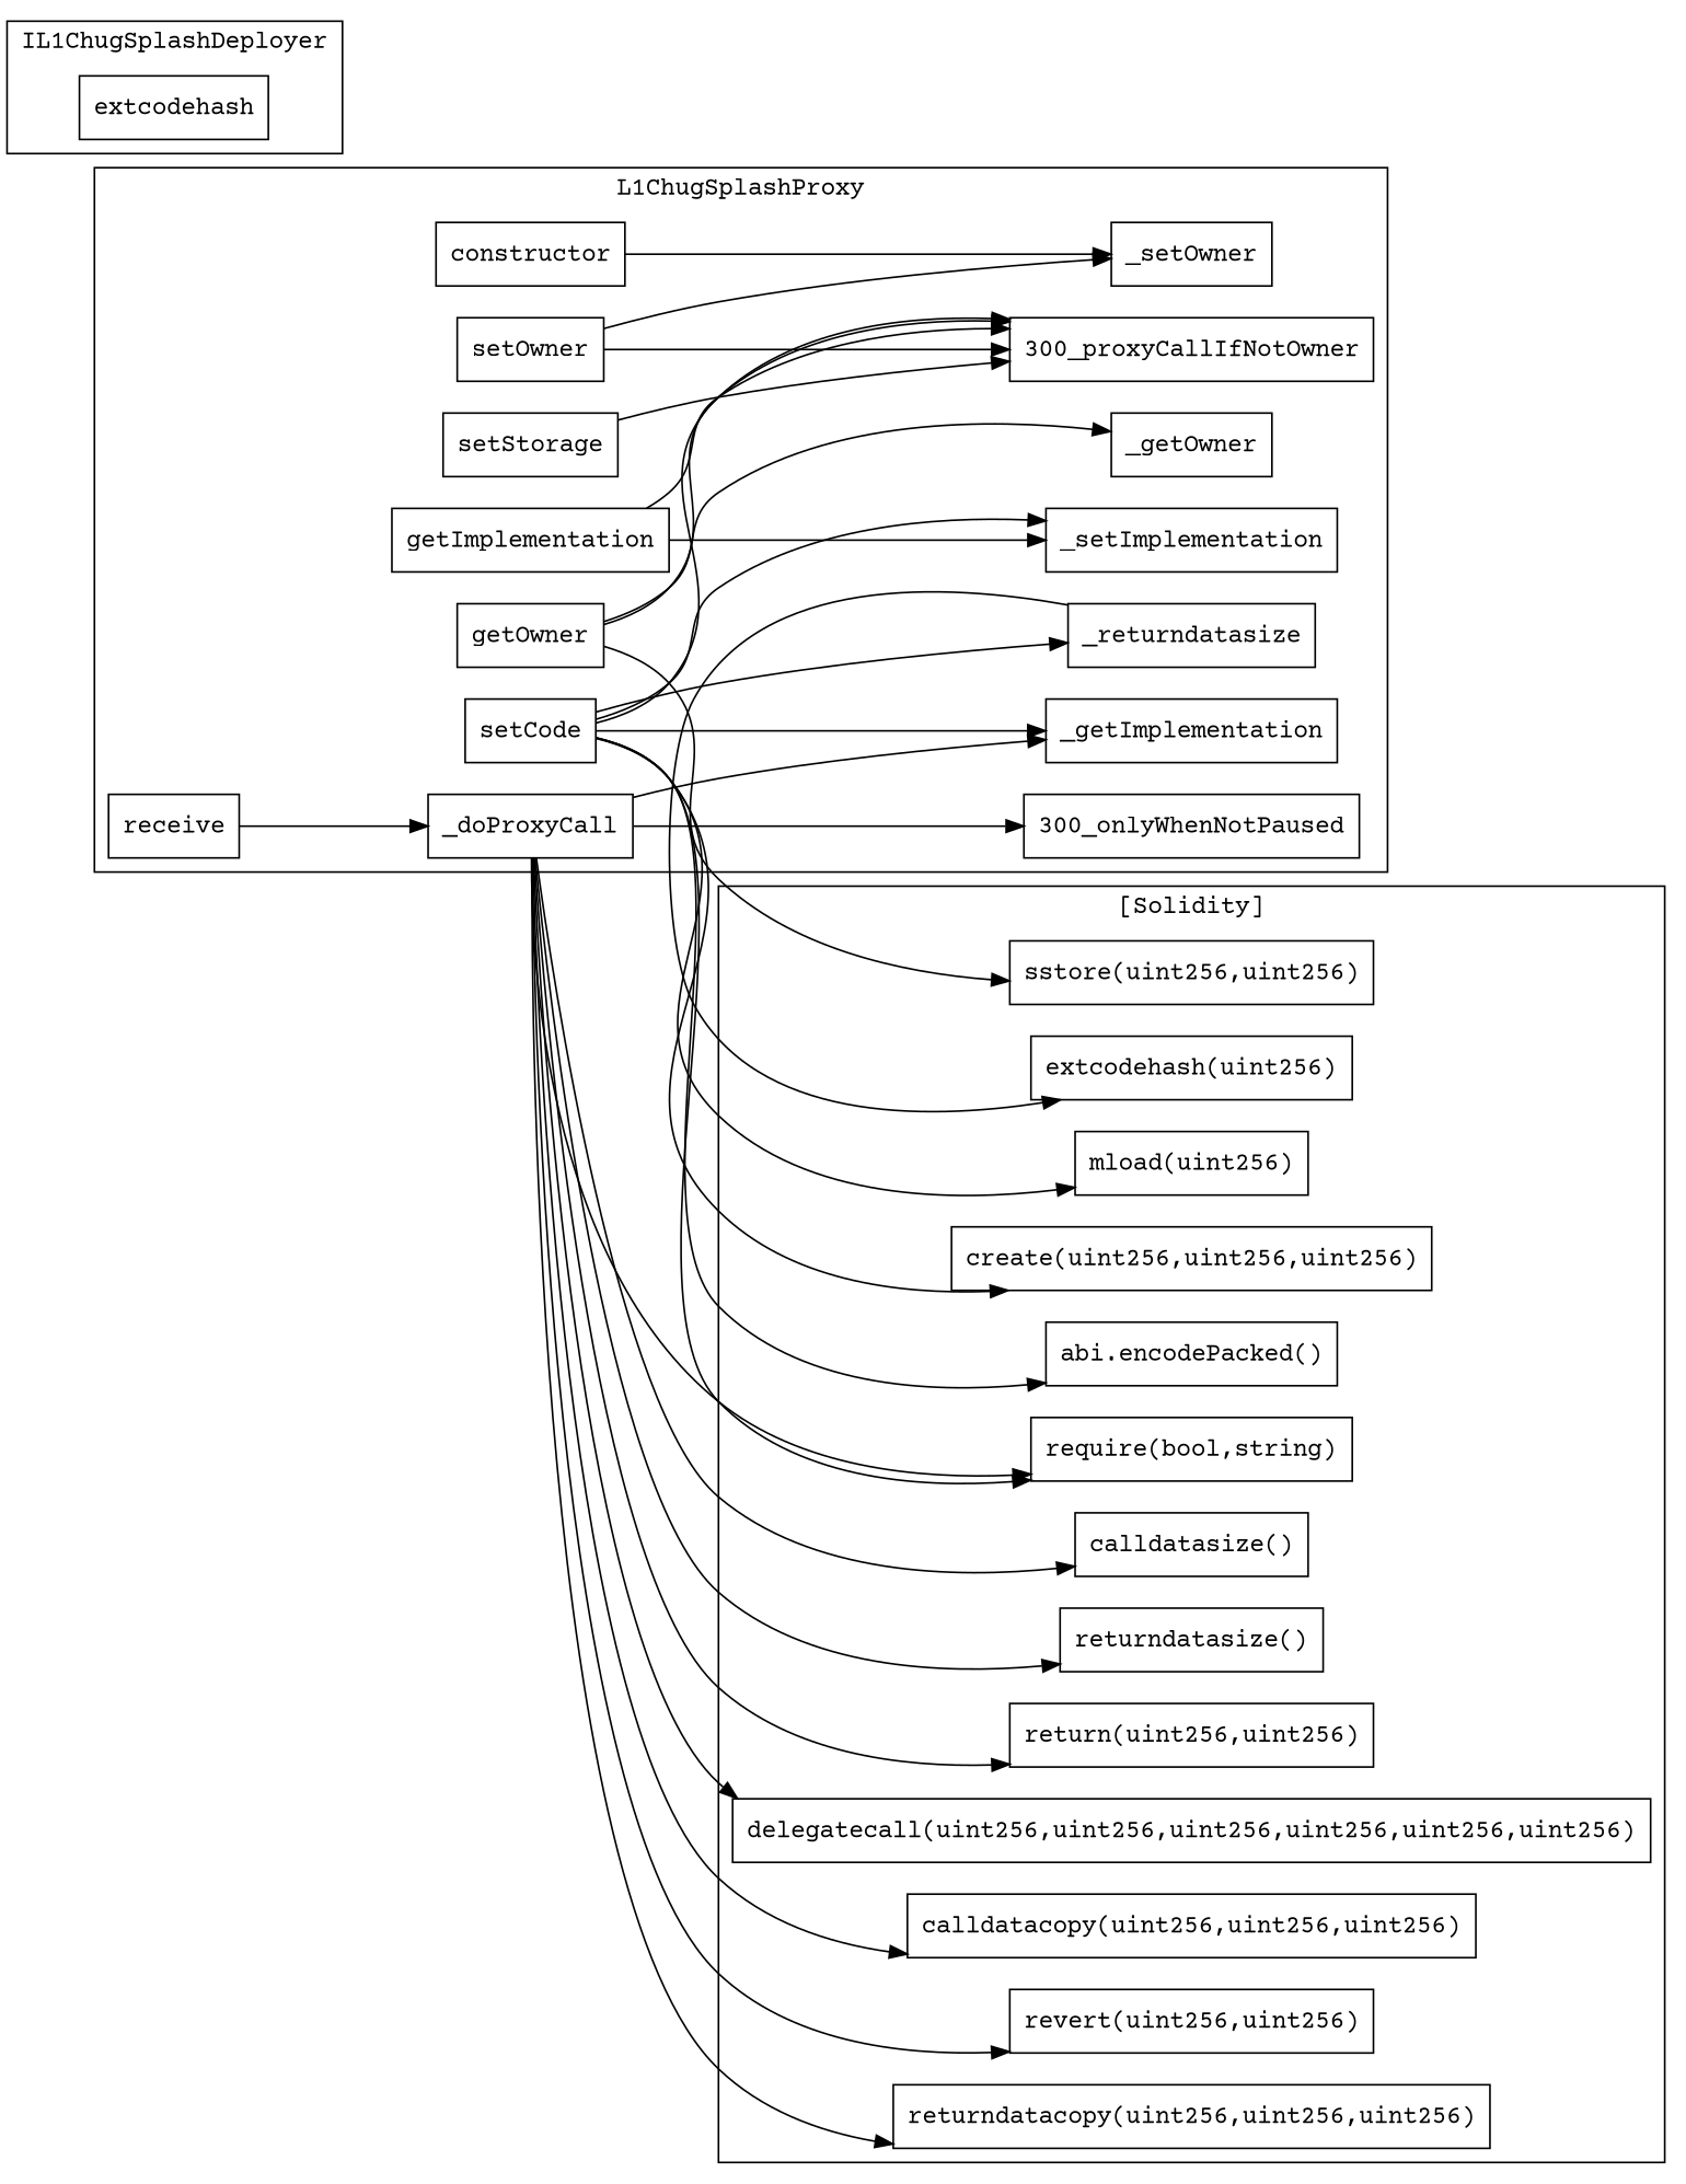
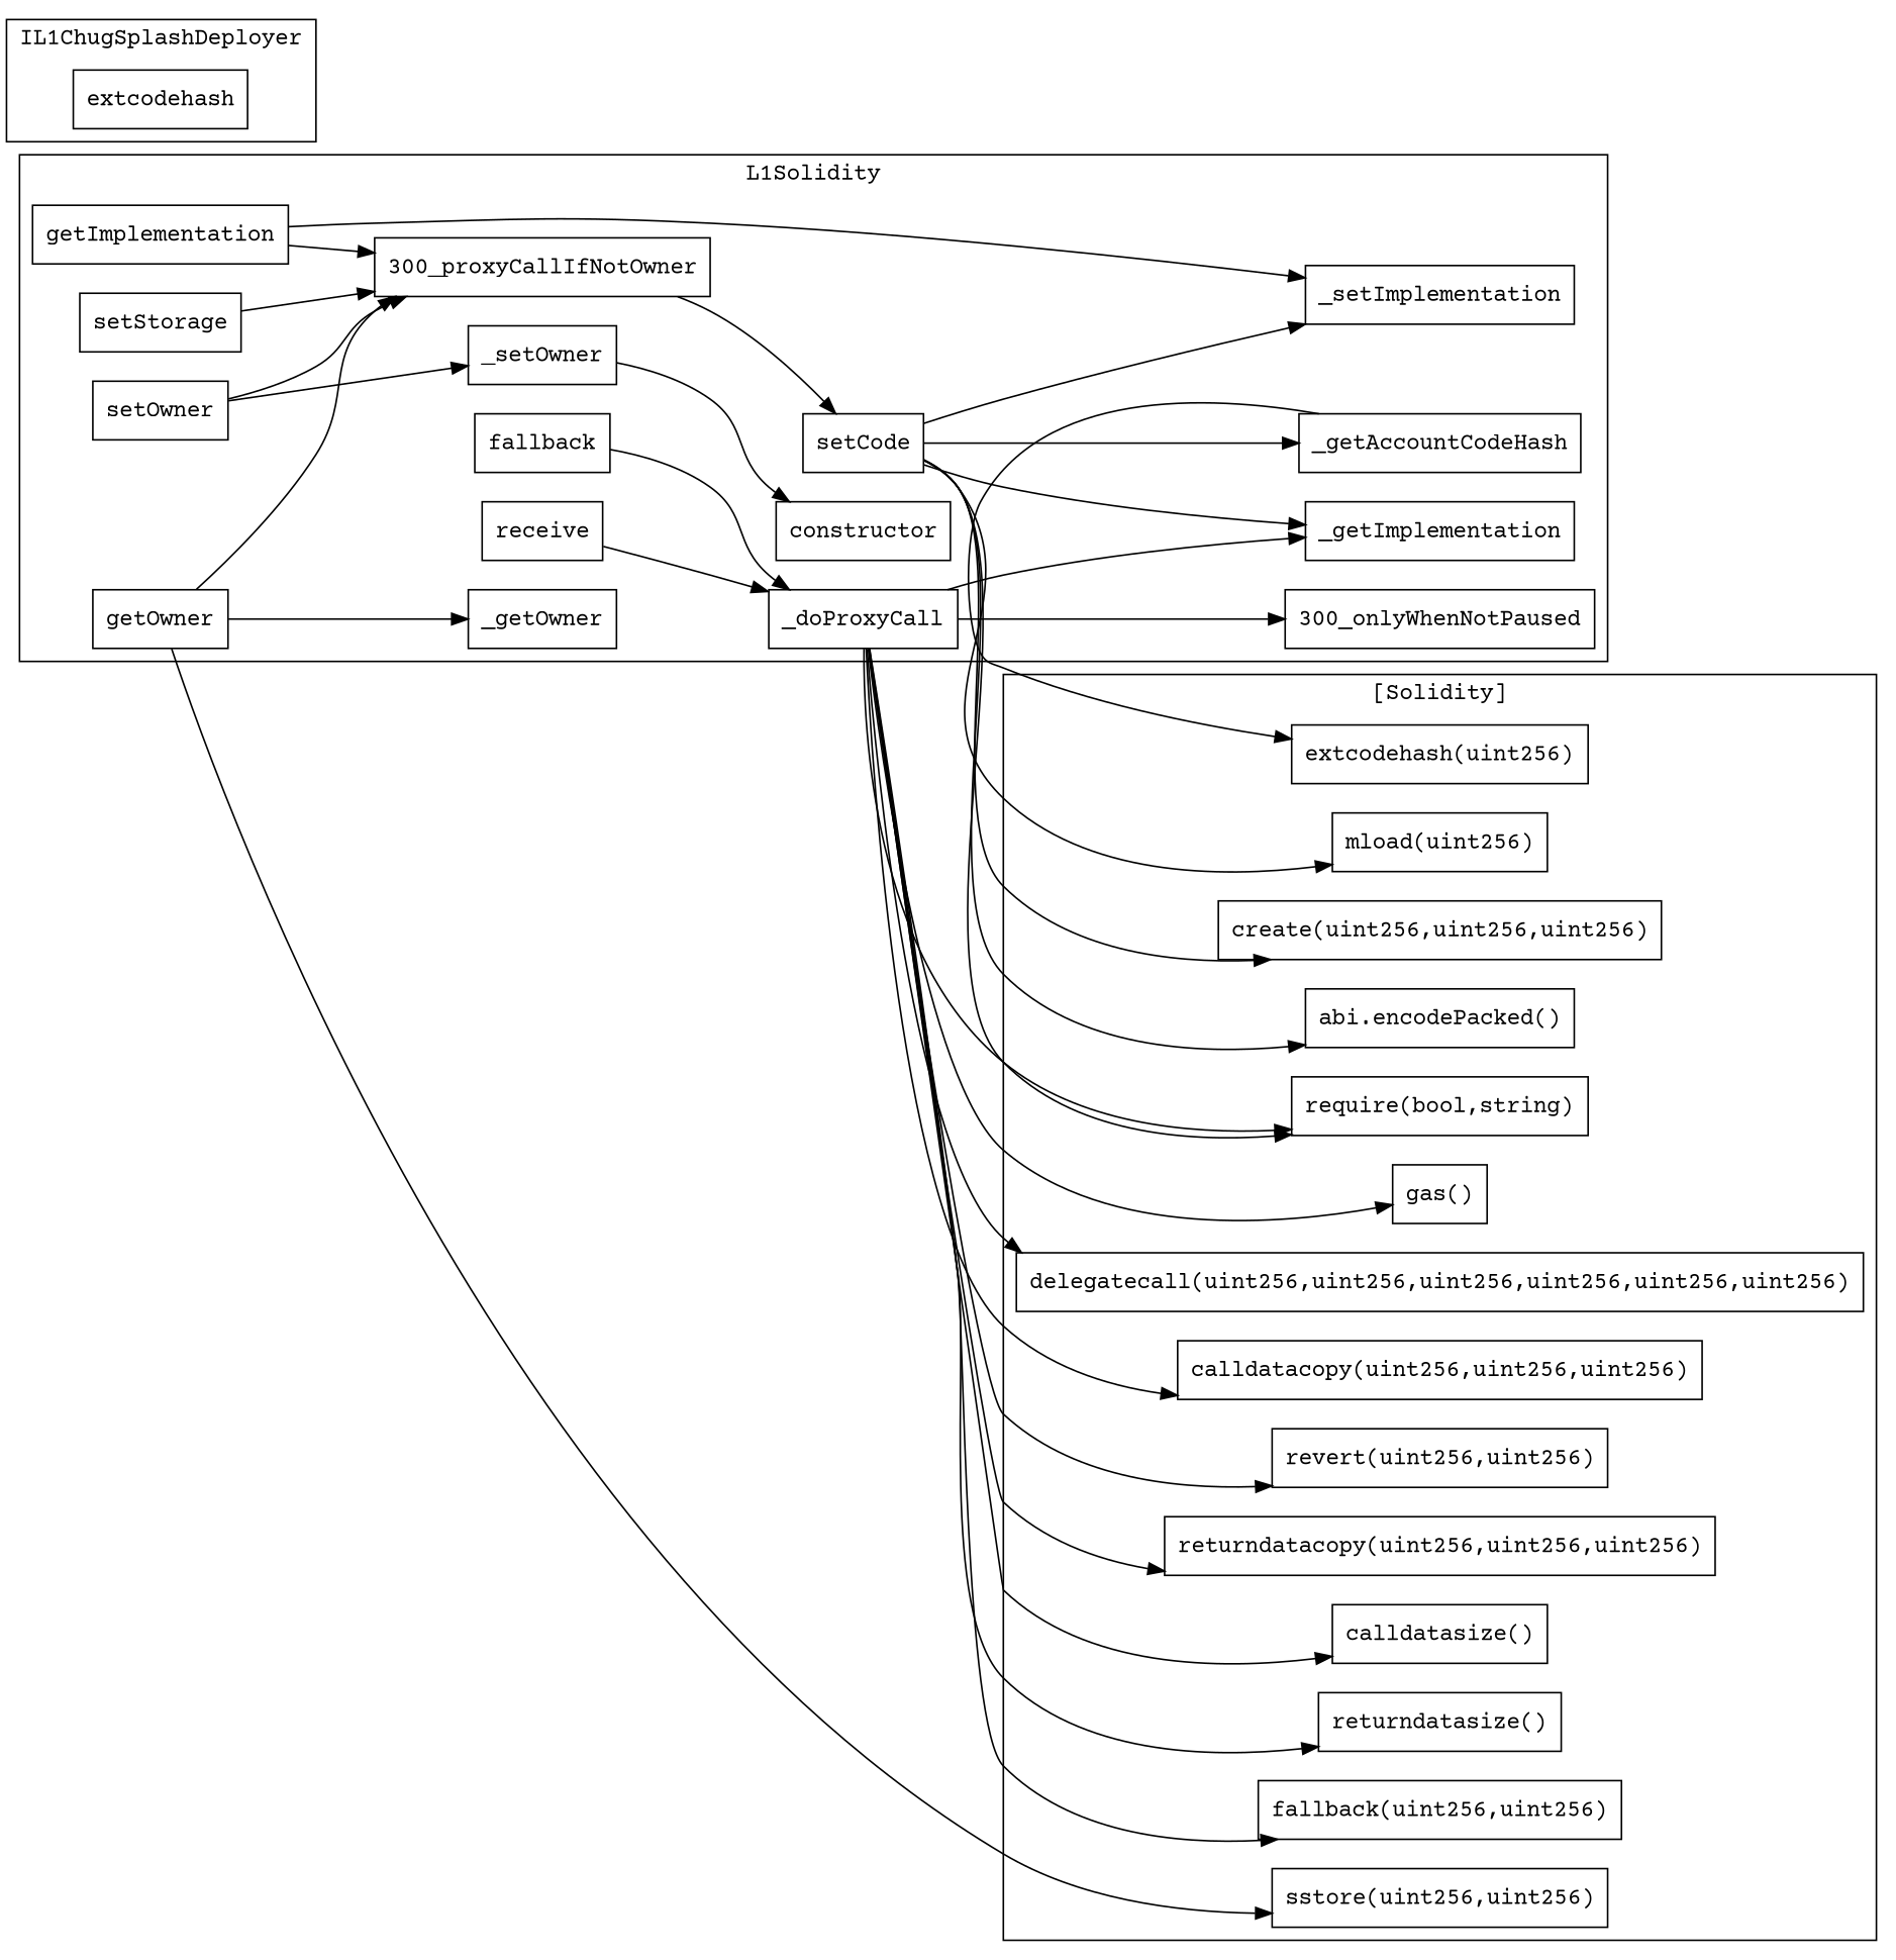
  strict digraph {
    fontname="Courier Prime"
    rankdir=LR
    node [fontname="Courier Prime" shape=box]
    edge [fontname="Courier Prime"]
    n1 [label=getOwner]
    n2 [label=_getOwner]
    "300_proxyCallIfNotOwner"
    n4 [label=constructor]
    n5 [label=_setOwner]
    n6 [label=getImplementation]
    n7 [label=_getImplementation]
    n8 [label=setOwner]
+   n9 [label=fallback]
    n10 [label=_doProxyCall]
    n11 [label=receive]
-   n12 [label=_returndatasize]
+   n12 [label=_getAccountCodeHash]
    n13 [label=setCode]
    n14 [label=_setImplementation]
    "300_onlyWhenNotPaused"
    n16 [label=setStorage]
    n17 [label=extcodehash]
    "extcodehash(uint256)"
    "require(bool,string)"
    "mload(uint256)"
    "create(uint256,uint256,uint256)"
    "abi.encodePacked()"
    "returndatasize()"
-   "return(uint256,uint256)"
+   "return(uint256,uint256)" [label="fallback(uint256,uint256)"]
+   "gas()"
    "delegatecall(uint256,uint256,uint256,uint256,uint256,uint256)"
    "calldatacopy(uint256,uint256,uint256)"
    "revert(uint256,uint256)"
    "returndatacopy(uint256,uint256,uint256)"
    "calldatasize()"
    "sstore(uint256,uint256)"
    subgraph cluster_1 {
-     label=L1ChugSplashProxy
+     label=L1Solidity
      n1
      n2
      "300_proxyCallIfNotOwner"
      n4
      n5
      n6
      n7
      n8
+     n9
      n10
      n11
      n12
      n13
      n14
      "300_onlyWhenNotPaused"
      n16
    }
    subgraph cluster_2 {
      label=IL1ChugSplashDeployer
      n17
    }
    subgraph cluster_3 {
      label="[Solidity]"
      "extcodehash(uint256)"
      "require(bool,string)"
      "mload(uint256)"
      "create(uint256,uint256,uint256)"
      "abi.encodePacked()"
      "returndatasize()"
      "return(uint256,uint256)"
+     "gas()"
      "delegatecall(uint256,uint256,uint256,uint256,uint256,uint256)"
      "calldatacopy(uint256,uint256,uint256)"
      "revert(uint256,uint256)"
      "returndatacopy(uint256,uint256,uint256)"
      "calldatasize()"
      "sstore(uint256,uint256)"
    }
    n1 -> n2
    n1 -> "300_proxyCallIfNotOwner"
    n1 -> "sstore(uint256,uint256)"
-   n4 -> n5
+   n5 -> n4
    n6 -> "300_proxyCallIfNotOwner"
    n6 -> n14
    n8 -> "300_proxyCallIfNotOwner"
    n8 -> n5
+   n9 -> n10
    n10 -> n7
    n10 -> "300_onlyWhenNotPaused"
    n10 -> "require(bool,string)"
    n10 -> "returndatasize()"
    n10 -> "return(uint256,uint256)"
+   n10 -> "gas()"
    n10 -> "delegatecall(uint256,uint256,uint256,uint256,uint256,uint256)"
    n10 -> "calldatacopy(uint256,uint256,uint256)"
    n10 -> "revert(uint256,uint256)"
    n10 -> "returndatacopy(uint256,uint256,uint256)"
    n10 -> "calldatasize()"
    n11 -> n10
    n12 -> "extcodehash(uint256)"
-   n13 -> "300_proxyCallIfNotOwner"
+   "300_proxyCallIfNotOwner" -> n13
    n13 -> n7
    n13 -> n12
    n13 -> n14
    n13 -> "require(bool,string)"
    n13 -> "mload(uint256)"
    n13 -> "create(uint256,uint256,uint256)"
    n13 -> "abi.encodePacked()"
    n16 -> "300_proxyCallIfNotOwner"
  }
